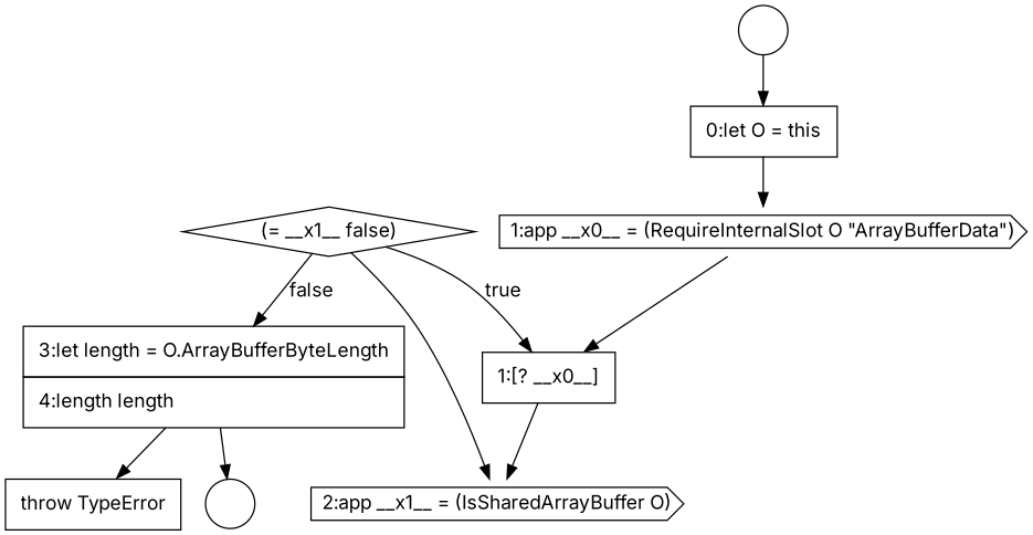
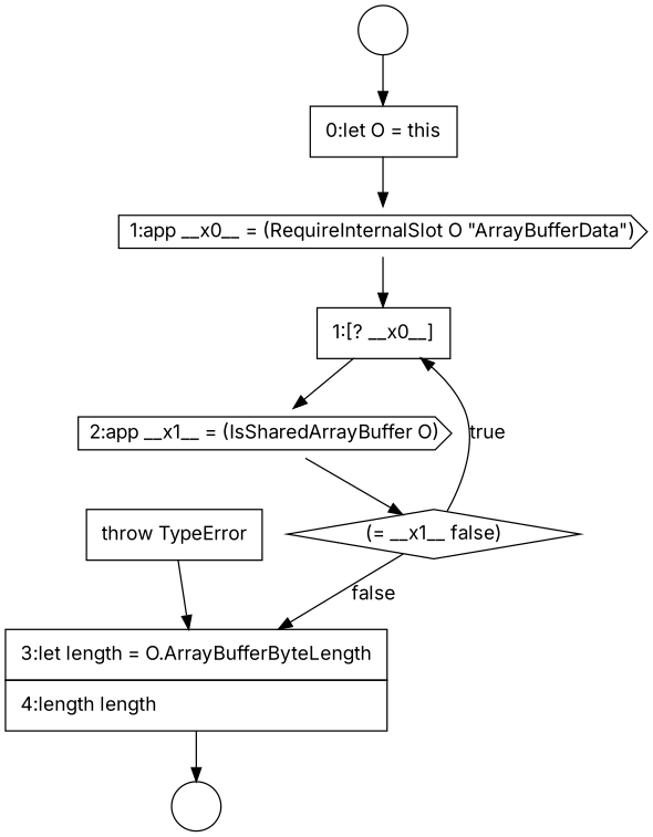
  digraph {
    fontname=Inter
    node [color=black fillcolor=white fontname=Inter shape=none style=filled]
    edge [color=black fontname=Inter]
    n1 [label=<<font color="black">     <table border="0" cellborder="1" cellspacing="0" cellpadding="10">       <tr><td align="left">0:let O = this</td></tr>     </table>   </font>> margin=0]
    n2 [label=<<font color="black">1:app __x0__ = (RequireInternalSlot O &quot;ArrayBufferData&quot;)</font>> shape=cds]
    n3 [label=<<font color="black">     <table border="0" cellborder="1" cellspacing="0" cellpadding="10">       <tr><td align="left">1:[? __x0__]</td></tr>     </table>   </font>> margin=0]
    n4 [label=<<font color="black">     <table border="0" cellborder="1" cellspacing="0" cellpadding="10">       <tr><td align="left">3:let length = O.ArrayBufferByteLength</td></tr>       <tr><td align="left">4:length length</td></tr>     </table>   </font>> margin=0]
    n5 [label=" " shape=circle]
    n6 [label=<<font color="black">2:app __x1__ = (IsSharedArrayBuffer O)</font>> shape=cds]
    n7 [label=<<font color="black">     <table border="0" cellborder="1" cellspacing="0" cellpadding="10">       <tr><td align="left">throw TypeError</td></tr>     </table>   </font>> margin=0]
    n8 [label=" " shape=circle]
    n9 [label=<<font color="black">(= __x1__ false)</font>> shape=diamond]
    n1 -> n2
    n2 -> n3
    n3 -> n6
    n4 -> n5
-   n9 -> n6
-   n4 -> n7
+   n6 -> n9
+   n7 -> n4
    n8 -> n1
    n9 -> n3 [label=<<font color="black">true</font>>]
    n9 -> n4 [label=<<font color="black">false</font>>]
  }
